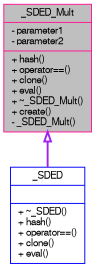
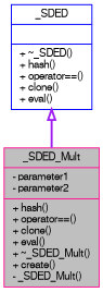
  digraph {
    node [fontname=FreeSans fontsize=10 shape=record style=filled]
    n1 [color=deeppink fillcolor=grey75 fontcolor=black height=0.2 label="{_SDED_Mult\n|- parameter1\l- parameter2\l|+ hash()\l+ operator==()\l+ clone()\l+ eval()\l+ ~_SDED_Mult()\l+ create()\l- _SDED_Mult()\l}" width=0.4]
    n2 [color=blue fillcolor=white height=0.2 label="{_SDED\n||+ ~_SDED()\l+ hash()\l+ operator==()\l+ clone()\l+ eval()\l}" width=0.4]
-   n1 -> n2 [arrowtail=onormal color=purple dir=back fontname=FreeSans fontsize=10 labelfontname=FreeSans labelfontsize=10 style=bold]
+   n2 -> n1 [arrowtail=onormal color=purple dir=back fontname=FreeSans fontsize=10 labelfontname=FreeSans labelfontsize=10 style=bold]
  }
